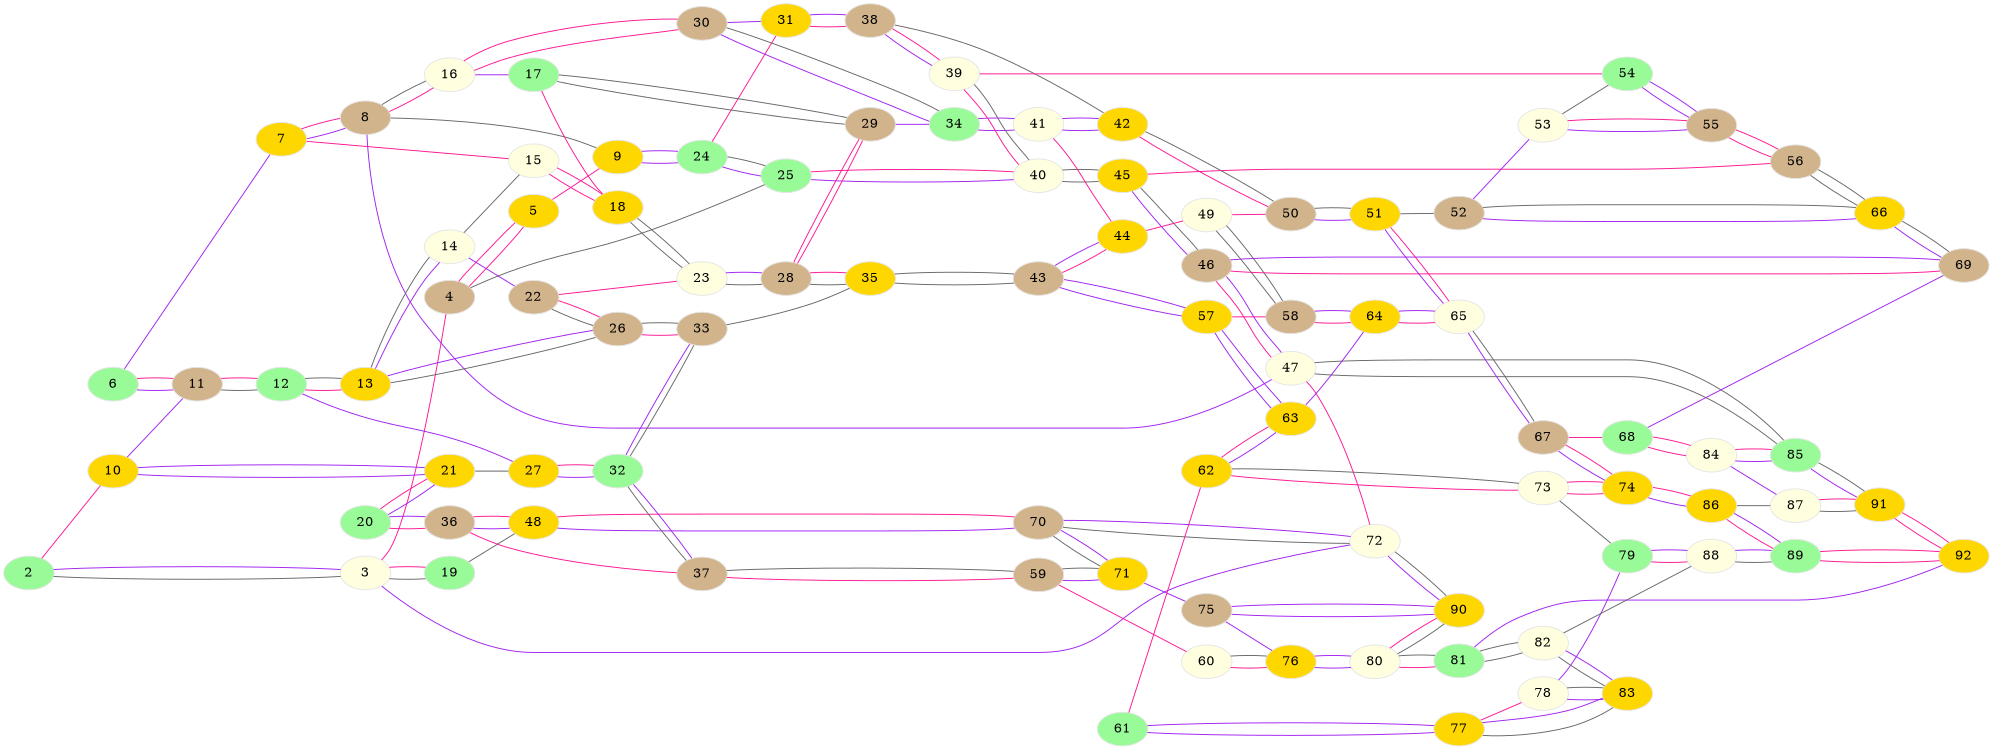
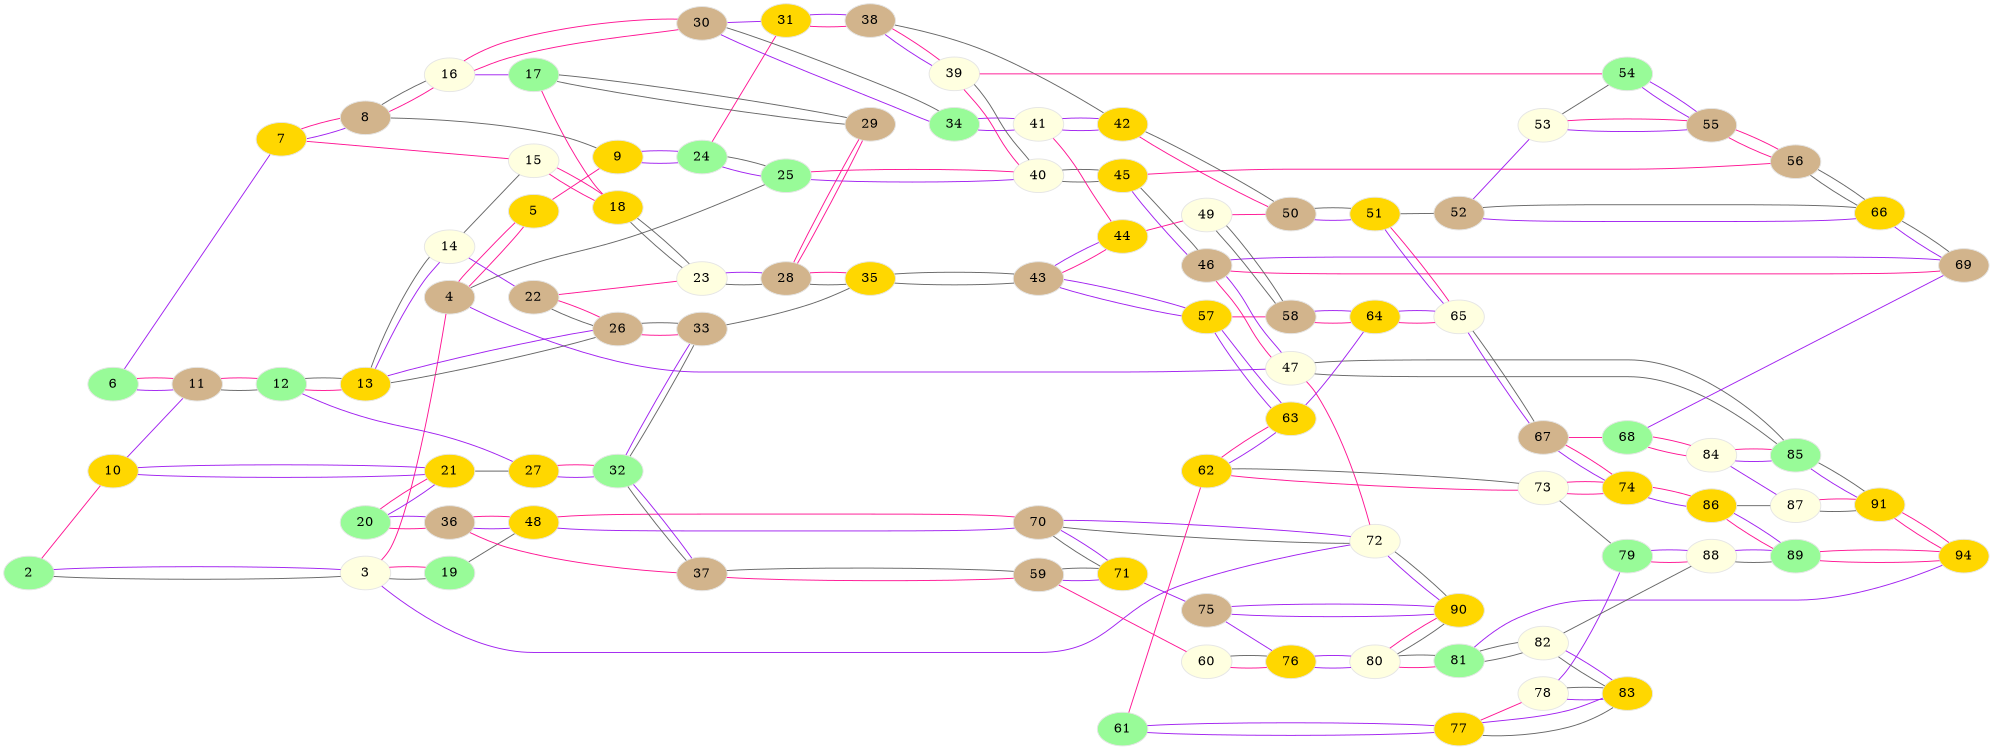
  graph {
    rankdir=LR
    node [color=gray90 fillcolor=gold style=filled]
    edge [color=purple]
    2 [fillcolor=palegreen]
    3 [fillcolor=lightyellow]
    10
    6 [fillcolor=palegreen]
    7
    11 [fillcolor=tan]
    4 [fillcolor=tan]
    19 [fillcolor=palegreen]
    72 [fillcolor=lightyellow]
    21
    5
    25 [fillcolor=palegreen]
    47 [fillcolor=lightyellow]
    48
    90
    9
    40 [fillcolor=lightyellow]
    85 [fillcolor=palegreen]
    24 [fillcolor=palegreen]
    8 [fillcolor=tan]
    15 [fillcolor=lightyellow]
    12 [fillcolor=palegreen]
    16 [fillcolor=lightyellow]
    18
    17 [fillcolor=palegreen]
    30 [fillcolor=tan]
    31
    27
    13
    14 [fillcolor=lightyellow]
    26 [fillcolor=tan]
    32 [fillcolor=palegreen]
    22 [fillcolor=tan]
    33 [fillcolor=tan]
    23 [fillcolor=lightyellow]
    29 [fillcolor=tan]
    34 [fillcolor=palegreen]
    28 [fillcolor=tan]
    20 [fillcolor=palegreen]
    36 [fillcolor=tan]
    70 [fillcolor=tan]
    37 [fillcolor=tan]
    35
    38 [fillcolor=tan]
    45
    43 [fillcolor=tan]
    41 [fillcolor=lightyellow]
    39 [fillcolor=lightyellow]
    42
    59 [fillcolor=tan]
    44
    57
    60 [fillcolor=lightyellow]
    71
    54 [fillcolor=palegreen]
    50 [fillcolor=tan]
    55 [fillcolor=tan]
    46 [fillcolor=tan]
    56 [fillcolor=tan]
    49 [fillcolor=lightyellow]
    51
    58 [fillcolor=tan]
    63
    69 [fillcolor=tan]
    66
    91
    64
    52 [fillcolor=tan]
    65 [fillcolor=lightyellow]
    53 [fillcolor=lightyellow]
    67 [fillcolor=tan]
    76
    75 [fillcolor=tan]
    61 [fillcolor=palegreen]
    62
    77
    80 [fillcolor=lightyellow]
    73 [fillcolor=lightyellow]
    78 [fillcolor=lightyellow]
    83
    74
    79 [fillcolor=palegreen]
    68 [fillcolor=palegreen]
    84 [fillcolor=lightyellow]
    86
    87 [fillcolor=lightyellow]
    88 [fillcolor=lightyellow]
    89 [fillcolor=palegreen]
    81 [fillcolor=palegreen]
    82 [fillcolor=lightyellow]
-   92
+   92 [label=94]
    2 -- 3 [color=gray40]
    2 -- 3
    2 -- 10 [color=deeppink]
    3 -- 4 [color=deeppink]
    3 -- 19 [color=gray40]
    3 -- 19 [color=deeppink]
    3 -- 72
    10 -- 11
    10 -- 21
    10 -- 21
    6 -- 7
    6 -- 11
    6 -- 11 [color=deeppink]
    7 -- 8
    7 -- 8 [color=deeppink]
    7 -- 15 [color=deeppink]
    11 -- 12 [color=gray40]
    11 -- 12 [color=deeppink]
    4 -- 5 [color=deeppink]
    4 -- 5 [color=deeppink]
    4 -- 25 [color=gray40]
-   8 -- 47
+   4 -- 47
    19 -- 48 [color=gray40]
    72 -- 90
    72 -- 90 [color=gray40]
    21 -- 27 [color=gray40]
    5 -- 9 [color=deeppink]
    25 -- 40
    25 -- 40 [color=deeppink]
    47 -- 72 [color=deeppink]
    47 -- 85 [color=gray40]
    47 -- 85 [color=gray40]
    48 -- 70
    48 -- 70 [color=deeppink]
    9 -- 24
    9 -- 24
    40 -- 45 [color=gray40]
    40 -- 45 [color=gray40]
    85 -- 91
    85 -- 91 [color=gray40]
    24 -- 25
    24 -- 25 [color=gray40]
    24 -- 31 [color=deeppink]
    8 -- 9 [color=gray40]
    8 -- 16 [color=deeppink]
    8 -- 16 [color=gray40]
    15 -- 18 [color=deeppink]
    15 -- 18 [color=deeppink]
    12 -- 27
    12 -- 13 [color=deeppink]
    12 -- 13 [color=gray40]
    16 -- 17
    16 -- 30 [color=deeppink]
    16 -- 30 [color=deeppink]
    18 -- 23 [color=gray40]
    18 -- 23 [color=gray40]
    17 -- 18 [color=deeppink]
    17 -- 29 [color=gray40]
    17 -- 29 [color=gray40]
    30 -- 31
    30 -- 34
    30 -- 34 [color=gray40]
    31 -- 38 [color=deeppink]
    31 -- 38
    27 -- 32
    27 -- 32 [color=deeppink]
    13 -- 14
    13 -- 14 [color=gray40]
    13 -- 26 [color=gray40]
    13 -- 26
    14 -- 15 [color=gray40]
    14 -- 22
    26 -- 33 [color=deeppink]
    26 -- 33 [color=gray40]
    32 -- 33 [color=gray40]
    32 -- 33
    32 -- 37 [color=gray40]
    32 -- 37
    22 -- 26 [color=gray40]
    22 -- 26 [color=deeppink]
    22 -- 23 [color=deeppink]
    33 -- 35 [color=gray40]
    23 -- 28 [color=gray40]
    23 -- 28
-   29 -- 34
    34 -- 41
    34 -- 41
    28 -- 29 [color=deeppink]
    28 -- 29 [color=deeppink]
    28 -- 35 [color=gray40]
    28 -- 35 [color=deeppink]
    20 -- 21
    20 -- 21 [color=deeppink]
    20 -- 36 [color=deeppink]
    20 -- 36
    36 -- 48
    36 -- 48 [color=deeppink]
    36 -- 37 [color=deeppink]
    70 -- 72 [color=gray40]
    70 -- 72
    70 -- 71 [color=gray40]
    70 -- 71
    37 -- 59 [color=deeppink]
    37 -- 59 [color=gray40]
    35 -- 43 [color=gray40]
    35 -- 43 [color=gray40]
    38 -- 39
    38 -- 39 [color=deeppink]
    38 -- 42 [color=gray40]
    45 -- 46
    45 -- 46 [color=gray40]
    45 -- 56 [color=deeppink]
    43 -- 44 [color=deeppink]
    43 -- 44
    43 -- 57
    43 -- 57
    41 -- 42
    41 -- 42
    41 -- 44 [color=deeppink]
    39 -- 40 [color=deeppink]
    39 -- 40 [color=gray40]
    39 -- 54 [color=deeppink]
    42 -- 50 [color=deeppink]
    42 -- 50 [color=gray40]
    59 -- 60 [color=deeppink]
    59 -- 71
    59 -- 71 [color=gray40]
    44 -- 49 [color=deeppink]
    57 -- 58 [color=deeppink]
    57 -- 63
    57 -- 63
    60 -- 76 [color=deeppink]
    60 -- 76 [color=gray40]
    71 -- 75
    54 -- 55
    54 -- 55
    50 -- 51
    50 -- 51 [color=gray40]
    55 -- 56 [color=deeppink]
    55 -- 56 [color=deeppink]
    46 -- 47 [color=deeppink]
    46 -- 47
    46 -- 69 [color=deeppink]
    46 -- 69
    56 -- 66 [color=gray40]
    56 -- 66 [color=gray40]
    49 -- 50 [color=deeppink]
    49 -- 58 [color=gray40]
    49 -- 58 [color=gray40]
    51 -- 52 [color=gray40]
    51 -- 65
    51 -- 65 [color=deeppink]
    58 -- 64 [color=deeppink]
    58 -- 64
    63 -- 64
    66 -- 69
    66 -- 69 [color=gray40]
    91 -- 92 [color=deeppink]
    91 -- 92 [color=deeppink]
    64 -- 65 [color=deeppink]
    64 -- 65
    52 -- 66
    52 -- 66 [color=gray40]
    52 -- 53
    65 -- 67
    65 -- 67 [color=gray40]
    53 -- 54 [color=gray40]
    53 -- 55
    53 -- 55 [color=deeppink]
    67 -- 74
    67 -- 74 [color=deeppink]
    67 -- 68 [color=deeppink]
    76 -- 80
    76 -- 80
    75 -- 90
    75 -- 90
    75 -- 76
    61 -- 62 [color=deeppink]
    61 -- 77
    61 -- 77
    62 -- 63
    62 -- 63 [color=deeppink]
    62 -- 73 [color=deeppink]
    62 -- 73 [color=gray40]
    77 -- 78 [color=deeppink]
    77 -- 83 [color=gray40]
    77 -- 83
    80 -- 90 [color=gray40]
    80 -- 90 [color=deeppink]
    80 -- 81 [color=deeppink]
    80 -- 81 [color=gray40]
    73 -- 74 [color=deeppink]
    73 -- 74 [color=deeppink]
    73 -- 79 [color=gray40]
    78 -- 83
    78 -- 83 [color=gray40]
    78 -- 79
    74 -- 86
    74 -- 86 [color=deeppink]
    79 -- 88 [color=deeppink]
    79 -- 88
    68 -- 69
    68 -- 84 [color=deeppink]
    68 -- 84 [color=deeppink]
    84 -- 85
    84 -- 85 [color=deeppink]
    84 -- 87
    86 -- 87 [color=gray40]
    86 -- 89 [color=deeppink]
    86 -- 89
    87 -- 91 [color=gray40]
    87 -- 91 [color=deeppink]
    88 -- 89 [color=gray40]
    88 -- 89
    89 -- 92 [color=deeppink]
    89 -- 92 [color=deeppink]
    81 -- 82 [color=gray40]
    81 -- 82 [color=gray40]
    81 -- 92
    82 -- 83 [color=gray40]
    82 -- 83
    82 -- 88 [color=gray40]
  }
